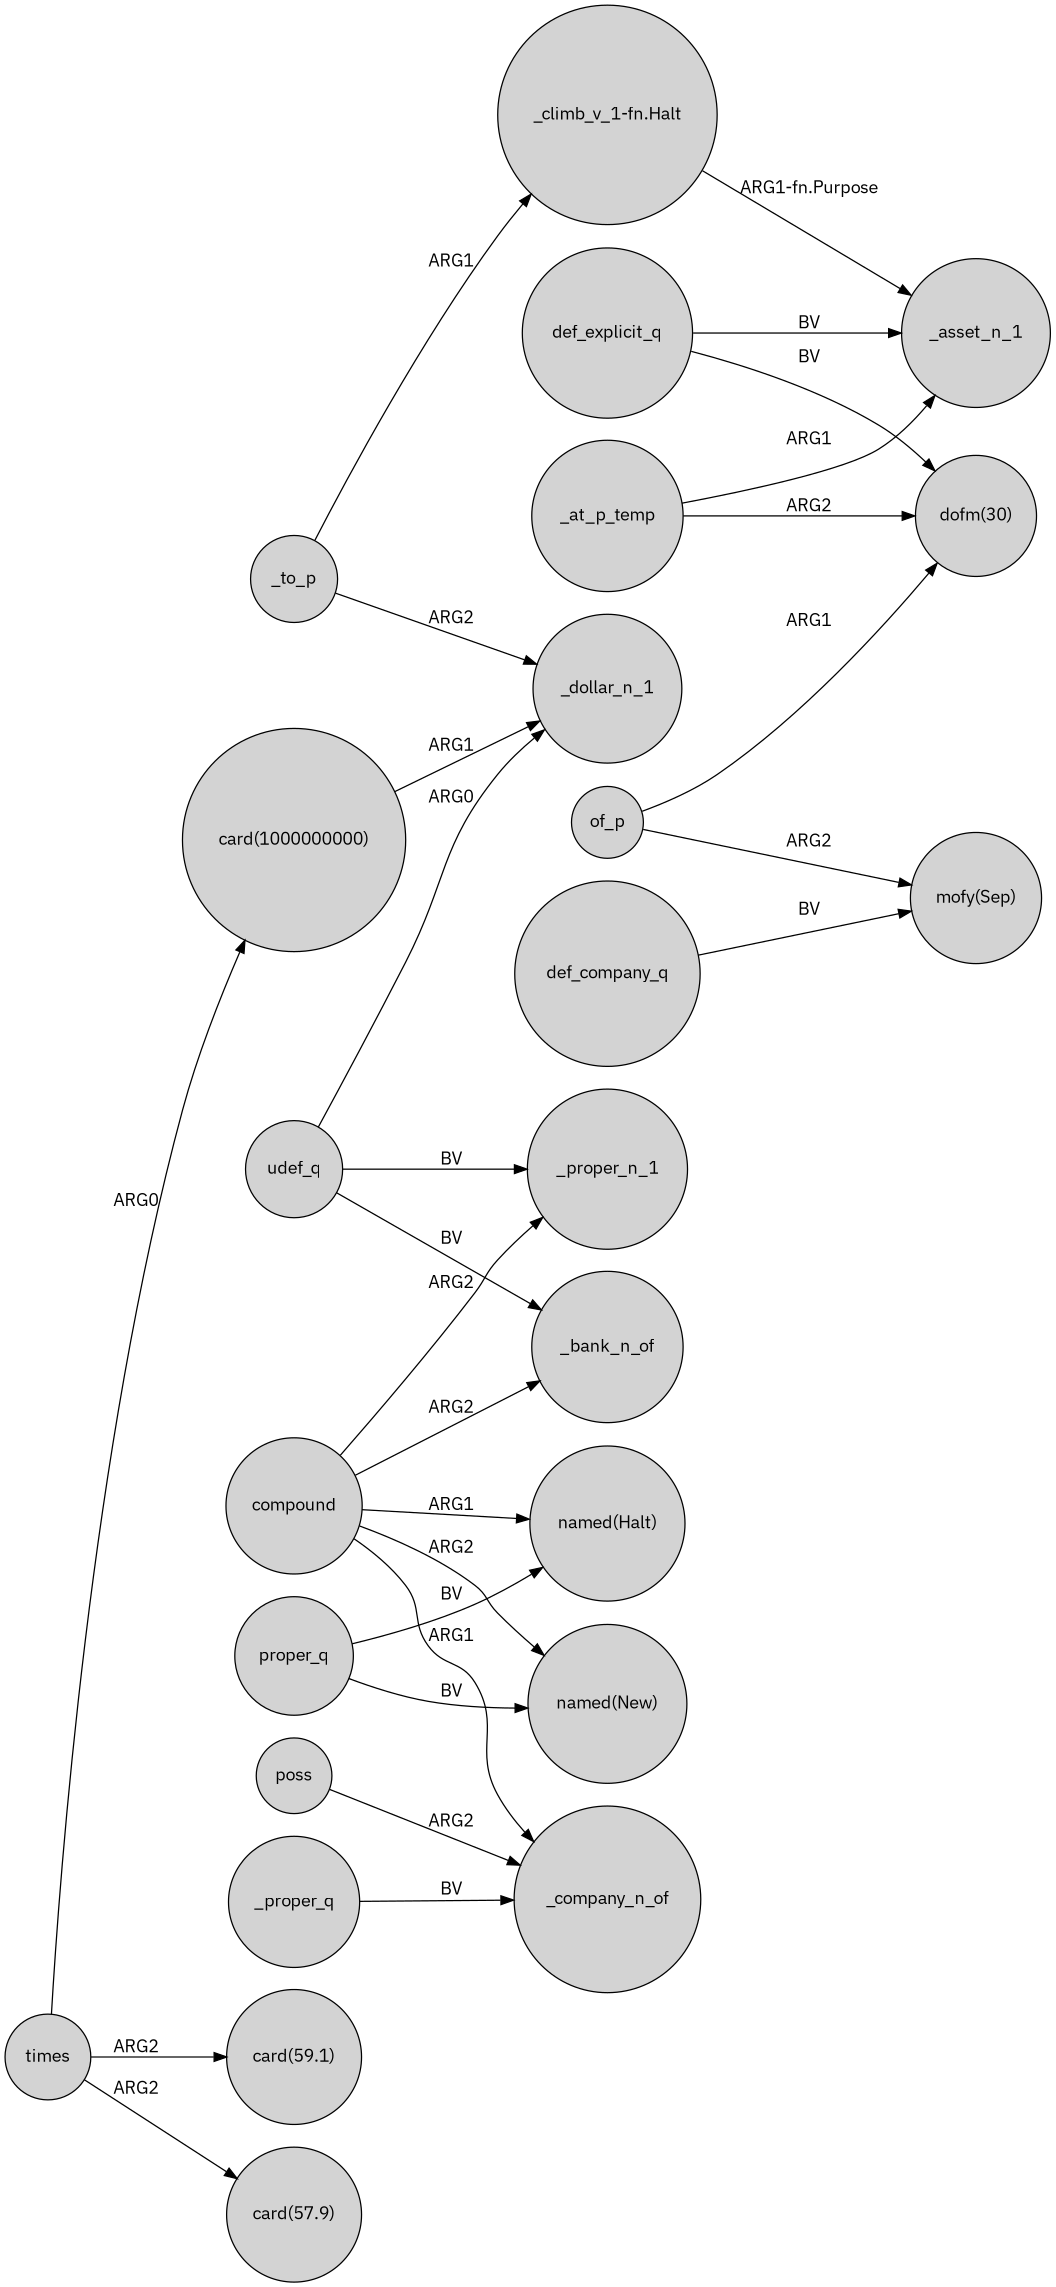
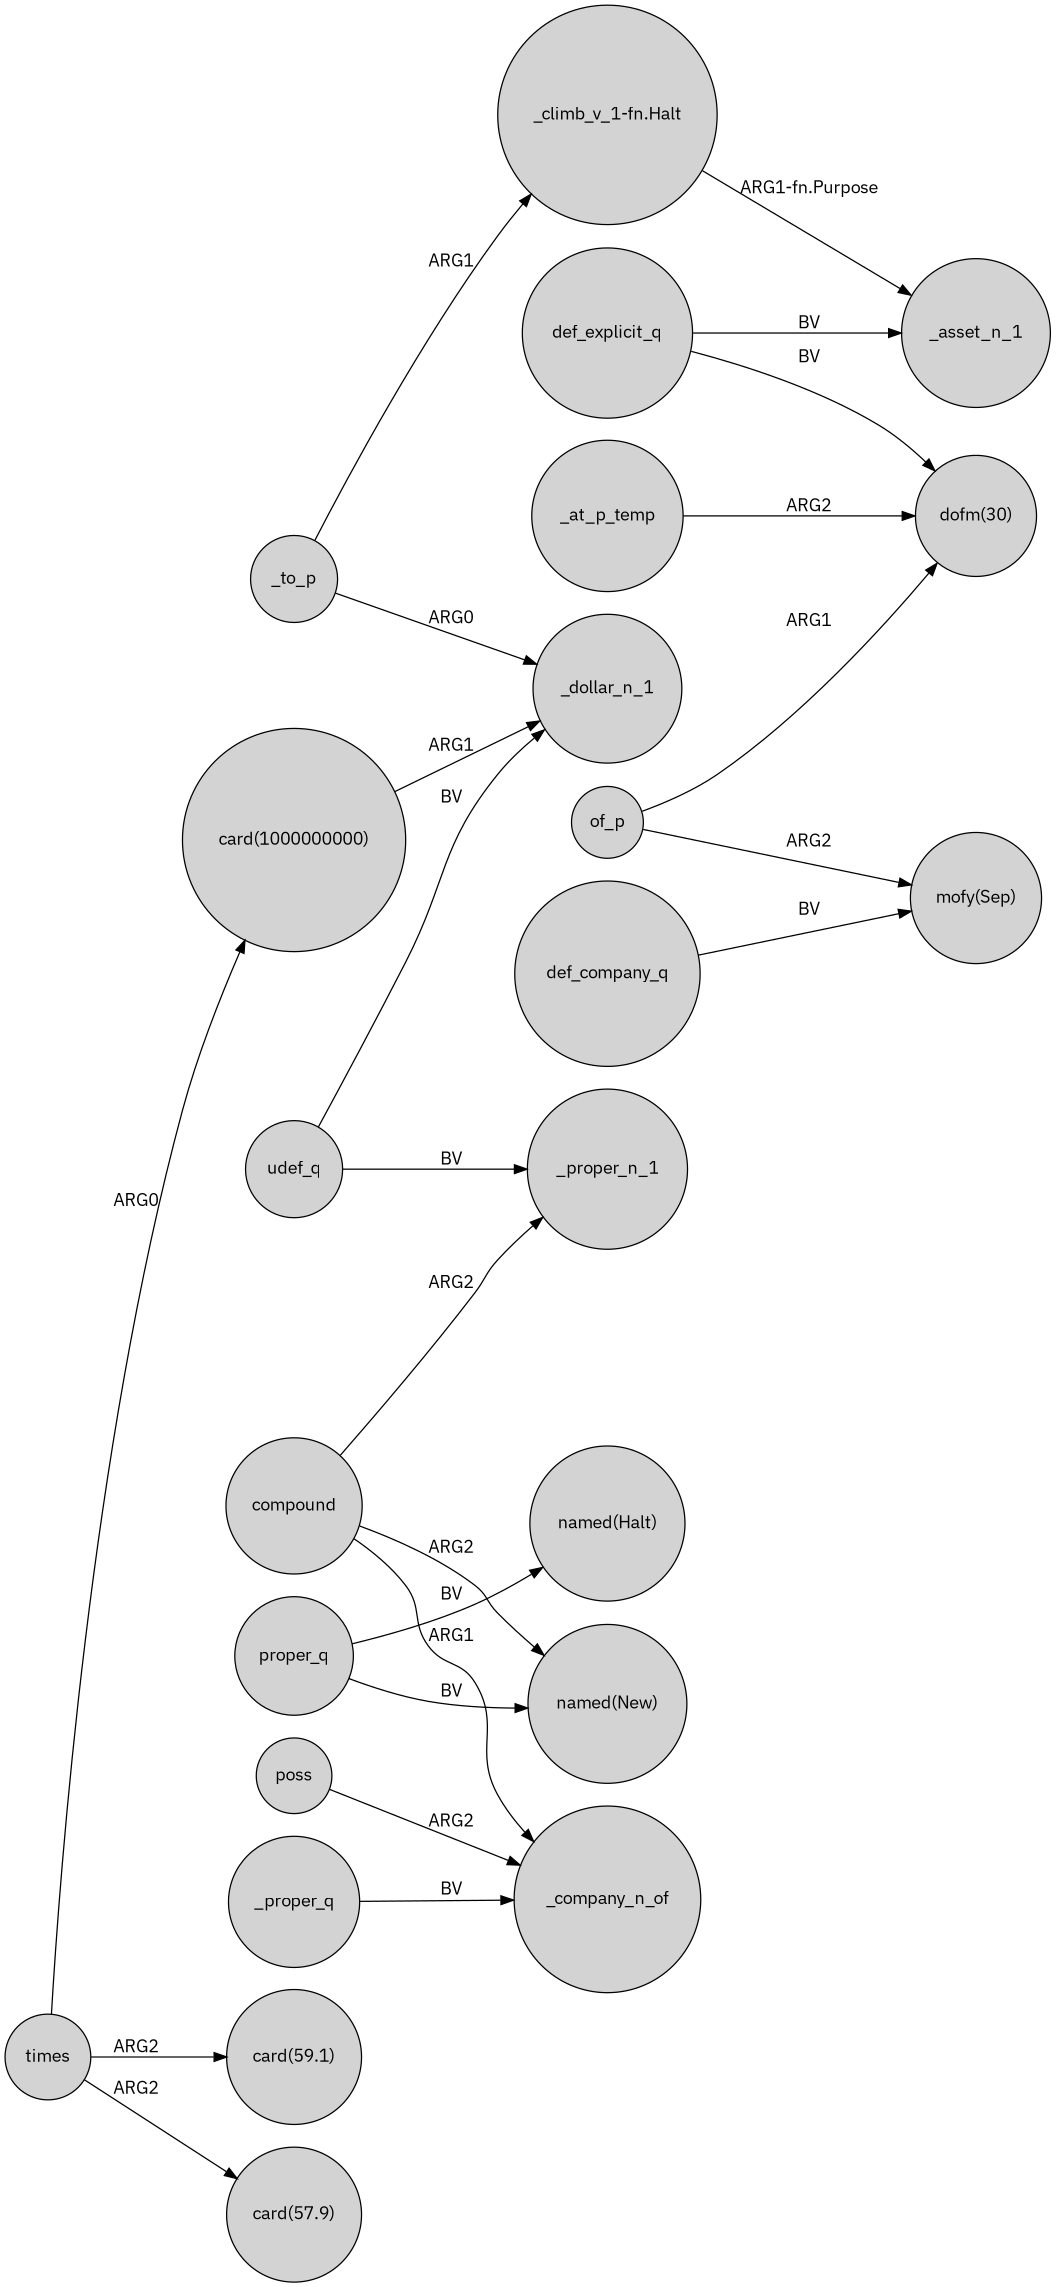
  digraph {
    fontname="IBM Plex Sans"
    rankdir=LR
    node [fontname="IBM Plex Sans" shape=circle style=filled]
    edge [fontname="IBM Plex Sans"]
    "card(1000000000)"
    _dollar_n_1
    _to_p
    "_climb_v_1-fn.Halt"
    _asset_n_1
    udef_q
    n7 [label=_proper_n_1]
-   _bank_n_of
    def_explicit_q
    "dofm(30)"
    compound
    "named(New)"
    _company_n_of
    n14 [label="named(Halt)"]
    _at_p_temp
    proper_q
    n17 [label=def_company_q]
    "mofy(Sep)"
    times
    n20 [label="card(59.1)"]
    "card(57.9)"
    of_p
    poss
    n24 [label=_proper_q]
    "card(1000000000)" -> _dollar_n_1 [label=ARG1]
-   _to_p -> _dollar_n_1 [label=ARG2]
+   _to_p -> _dollar_n_1 [label=ARG0]
    _to_p -> "_climb_v_1-fn.Halt" [label=ARG1]
    "_climb_v_1-fn.Halt" -> _asset_n_1 [label="ARG1-fn.Purpose"]
-   udef_q -> _dollar_n_1 [label=ARG0]
+   udef_q -> _dollar_n_1 [label=BV]
    udef_q -> n7 [label=BV]
-   udef_q -> _bank_n_of [label=BV]
    def_explicit_q -> _asset_n_1 [label=BV]
    def_explicit_q -> "dofm(30)" [label=BV]
    compound -> n7 [label=ARG2]
-   compound -> _bank_n_of [label=ARG2]
    compound -> "named(New)" [label=ARG2]
    compound -> _company_n_of [label=ARG1]
-   compound -> n14 [label=ARG1]
-   _at_p_temp -> _asset_n_1 [label=ARG1]
    _at_p_temp -> "dofm(30)" [label=ARG2]
    proper_q -> "named(New)" [label=BV]
    proper_q -> n14 [label=BV]
    n17 -> "mofy(Sep)" [label=BV]
    times -> "card(1000000000)" [label=ARG0]
    times -> n20 [label=ARG2]
    times -> "card(57.9)" [label=ARG2]
    of_p -> "dofm(30)" [label=ARG1]
    of_p -> "mofy(Sep)" [label=ARG2]
    poss -> _company_n_of [label=ARG2]
    n24 -> _company_n_of [label=BV]
  }
